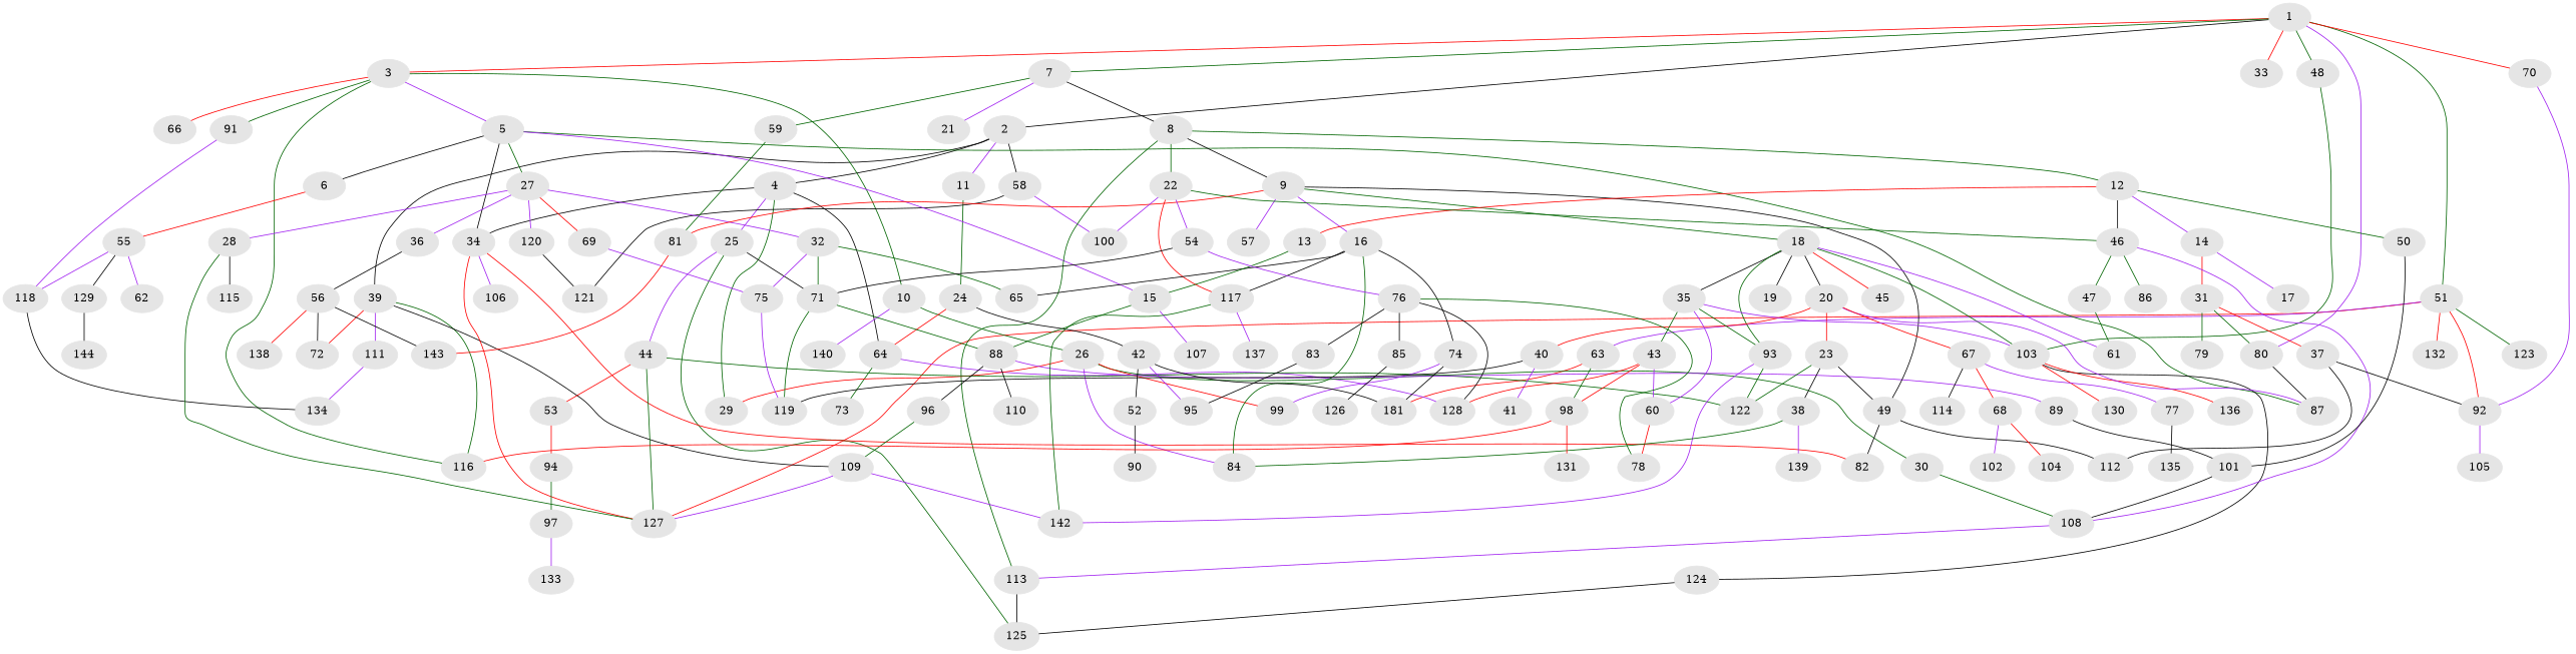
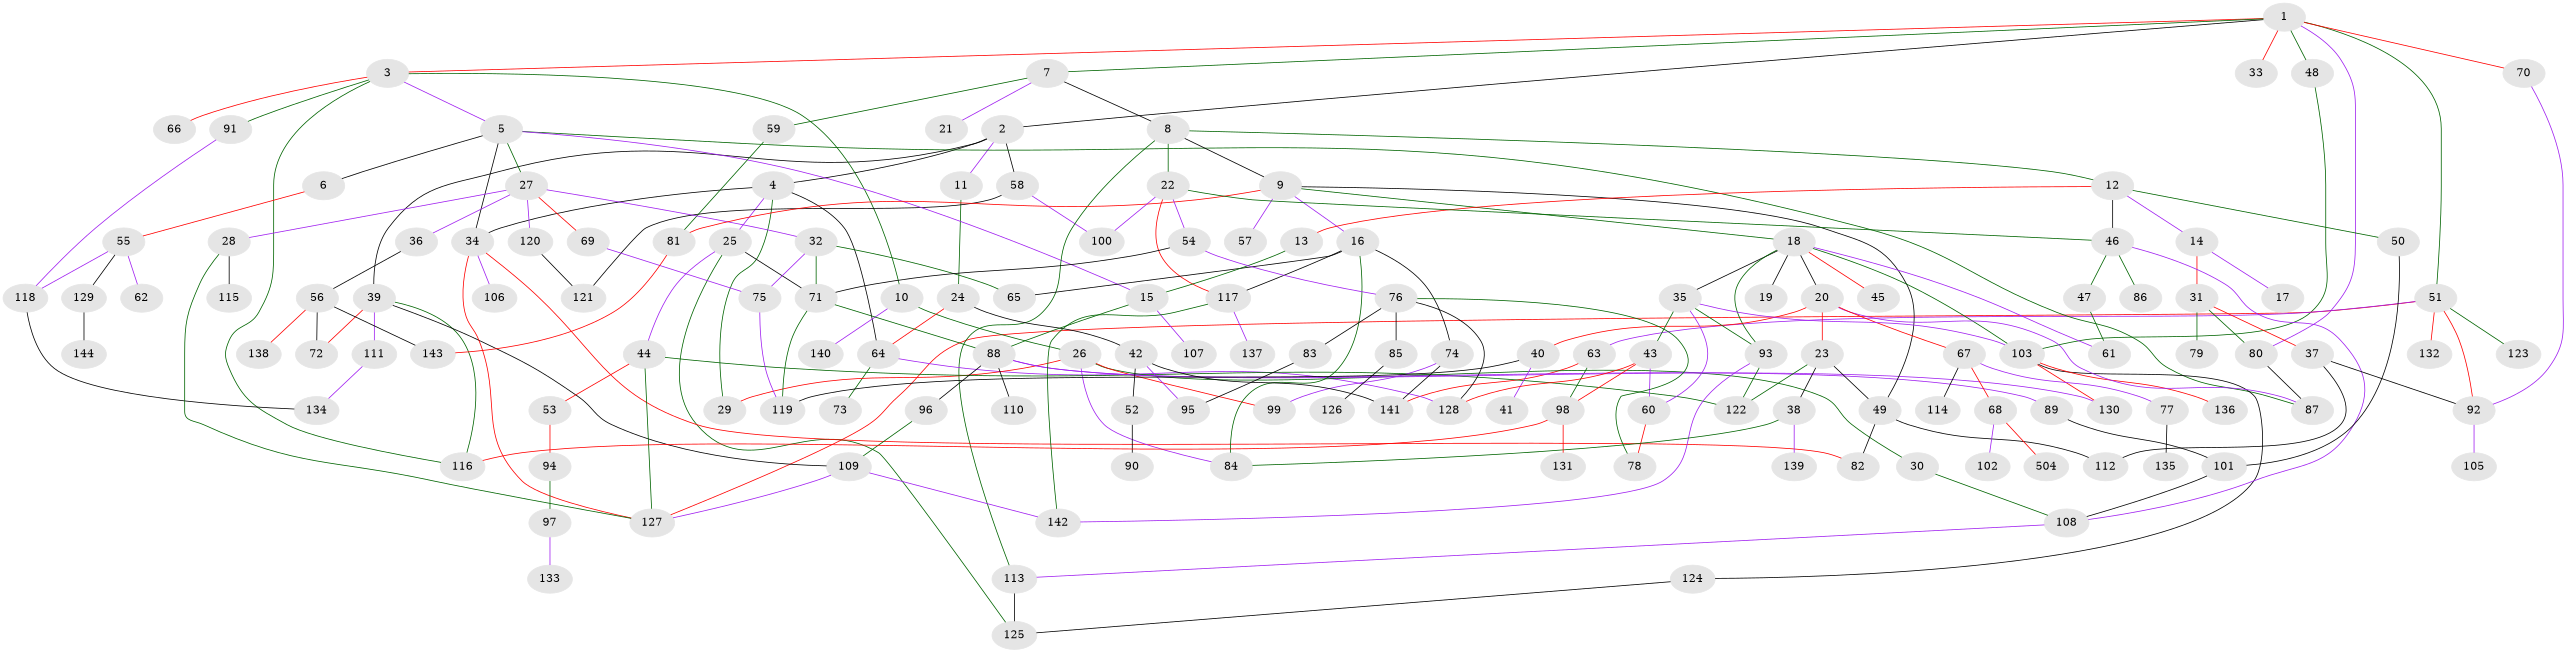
  graph {
    node [color=gray90 style=filled]
    edge [color=black]
    1
    2
    3
    7
    33
    48
    51
    70
    80
    4
    11
    39
    58
    5
    10
    66
    91
    116
    8
    21
    59
    103
    127
    92
    63
    123
    132
    87
    25
    29
    34
    64
    24
    72
    109
    111
    100
    121
    6
    15
    27
    26
    140
    118
    44
    71
    125
    82
    106
    128
    73
    55
    88
    107
    28
    32
    36
    69
    120
    62
    129
    9
    12
    22
    113
    81
    16
    18
    49
    57
    13
    14
    46
    50
    117
    54
    65
    74
    84
    19
    20
    35
    45
    61
    93
    112
    143
    30
    99
    42
    17
    31
    108
    47
    86
    101
    37
    79
    89
    96
    110
    130
-   141 [label=181]
+   141
    142
    137
    23
    40
    67
    43
    60
    122
    124
    136
    38
    41
    119
    68
    77
    114
    76
    139
    52
    95
    53
    115
    75
    56
    98
    78
    138
    105
    134
    90
    131
    94
    97
    83
    85
    144
    102
-   104
+   104 [label=504]
    135
    126
    133
    1 -- 2
    1 -- 3 [color=red]
    1 -- 7 [color=darkgreen]
    1 -- 33 [color=red]
    1 -- 48 [color=darkgreen]
    1 -- 51 [color=darkgreen]
    1 -- 70 [color=red]
    1 -- 80 [color=purple]
    2 -- 4
    2 -- 11 [color=purple]
    2 -- 39
    2 -- 58
    3 -- 5 [color=purple]
    3 -- 10 [color=darkgreen]
    3 -- 66 [color=red]
    3 -- 91 [color=darkgreen]
    3 -- 116 [color=darkgreen]
    7 -- 8
    7 -- 21 [color=purple]
    7 -- 59 [color=darkgreen]
    48 -- 103 [color=darkgreen]
    51 -- 127 [color=red]
    51 -- 92 [color=red]
    51 -- 63 [color=purple]
    51 -- 123 [color=darkgreen]
    51 -- 132 [color=red]
    70 -- 92 [color=purple]
    80 -- 87
    4 -- 25 [color=purple]
    4 -- 29 [color=darkgreen]
    4 -- 34
    4 -- 64
    11 -- 24 [color=darkgreen]
    39 -- 116 [color=darkgreen]
    39 -- 72 [color=red]
    39 -- 109
    39 -- 111 [color=purple]
    58 -- 100 [color=purple]
    58 -- 121
    5 -- 87 [color=darkgreen]
    5 -- 34
    5 -- 6
    5 -- 15 [color=purple]
    5 -- 27 [color=darkgreen]
    10 -- 26 [color=darkgreen]
    10 -- 140 [color=purple]
    91 -- 118 [color=purple]
    8 -- 9
    8 -- 12 [color=darkgreen]
    8 -- 22 [color=darkgreen]
    8 -- 113 [color=darkgreen]
    59 -- 81 [color=darkgreen]
    103 -- 130 [color=red]
    103 -- 124
    103 -- 136 [color=red]
    92 -- 105 [color=purple]
    63 -- 141 [color=red]
    63 -- 98 [color=darkgreen]
    25 -- 44 [color=purple]
    25 -- 71
    25 -- 125 [color=darkgreen]
    34 -- 127 [color=red]
    34 -- 82 [color=red]
    34 -- 106 [color=purple]
    64 -- 128 [color=purple]
    64 -- 73 [color=darkgreen]
    24 -- 64 [color=red]
    24 -- 42
    109 -- 127 [color=purple]
    109 -- 142 [color=purple]
    111 -- 134 [color=purple]
    6 -- 55 [color=red]
    15 -- 88 [color=darkgreen]
    15 -- 107 [color=purple]
    27 -- 28 [color=purple]
    27 -- 32 [color=purple]
    27 -- 36 [color=purple]
    27 -- 69 [color=red]
    27 -- 120 [color=purple]
    26 -- 29 [color=red]
    26 -- 84 [color=purple]
    26 -- 30 [color=darkgreen]
    26 -- 99 [color=red]
    118 -- 134
    44 -- 127 [color=darkgreen]
    44 -- 122 [color=darkgreen]
    44 -- 53 [color=red]
    71 -- 88 [color=darkgreen]
    71 -- 119 [color=darkgreen]
    55 -- 118 [color=purple]
    55 -- 62 [color=purple]
    55 -- 129
    88 -- 89 [color=purple]
    88 -- 96
    88 -- 110
+   88 -- 130 [color=purple]
    28 -- 127 [color=darkgreen]
    28 -- 115
    32 -- 71 [color=darkgreen]
    32 -- 65 [color=darkgreen]
    32 -- 75 [color=purple]
    36 -- 56
    69 -- 75 [color=purple]
    120 -- 121
    129 -- 144
    9 -- 81 [color=red]
    9 -- 16 [color=purple]
    9 -- 18 [color=darkgreen]
    9 -- 49
    9 -- 57 [color=purple]
    12 -- 13 [color=red]
    12 -- 14 [color=purple]
    12 -- 46
    12 -- 50 [color=darkgreen]
    22 -- 100 [color=purple]
    22 -- 46 [color=darkgreen]
    22 -- 117 [color=red]
    22 -- 54 [color=purple]
    113 -- 125
    81 -- 143 [color=red]
    16 -- 117
    16 -- 65
    16 -- 74
    16 -- 84 [color=darkgreen]
    18 -- 103 [color=darkgreen]
    18 -- 19
    18 -- 20
    18 -- 35
    18 -- 45 [color=red]
    18 -- 61 [color=purple]
    18 -- 93 [color=darkgreen]
    49 -- 82
    49 -- 112
    13 -- 15 [color=darkgreen]
    14 -- 17 [color=purple]
    14 -- 31 [color=red]
    46 -- 108 [color=purple]
    46 -- 47 [color=darkgreen]
    46 -- 86 [color=darkgreen]
    50 -- 101
    117 -- 142 [color=darkgreen]
    117 -- 137 [color=purple]
    54 -- 71
    54 -- 76 [color=purple]
    74 -- 99 [color=purple]
    74 -- 141
    20 -- 87 [color=purple]
    20 -- 23 [color=red]
    20 -- 40 [color=red]
    20 -- 67 [color=red]
    35 -- 103 [color=purple]
    35 -- 93 [color=darkgreen]
    35 -- 43 [color=darkgreen]
    35 -- 60 [color=purple]
    93 -- 142 [color=purple]
    93 -- 122 [color=darkgreen]
    30 -- 108 [color=darkgreen]
    42 -- 141
    42 -- 52
    42 -- 95 [color=purple]
    31 -- 80 [color=darkgreen]
    31 -- 37 [color=red]
    31 -- 79 [color=darkgreen]
    108 -- 113 [color=purple]
    47 -- 61 [color=darkgreen]
    101 -- 108
    37 -- 92
    37 -- 112
    89 -- 101
    96 -- 109 [color=darkgreen]
    23 -- 49
    23 -- 122 [color=darkgreen]
    23 -- 38
    40 -- 41 [color=purple]
    40 -- 119
    67 -- 68 [color=red]
    67 -- 77 [color=purple]
    67 -- 114
    43 -- 128 [color=red]
    43 -- 60 [color=purple]
    43 -- 98 [color=red]
    60 -- 78 [color=red]
    124 -- 125
    38 -- 84 [color=darkgreen]
    38 -- 139 [color=purple]
    68 -- 102 [color=purple]
    68 -- 104 [color=red]
    77 -- 135
    76 -- 128
    76 -- 78 [color=darkgreen]
    76 -- 83
    76 -- 85
    52 -- 90
    53 -- 94 [color=red]
    75 -- 119 [color=purple]
    56 -- 72
    56 -- 143
    56 -- 138 [color=red]
    98 -- 116 [color=red]
    98 -- 131 [color=red]
    94 -- 97 [color=darkgreen]
    97 -- 133 [color=purple]
    83 -- 95
    85 -- 126
  }
